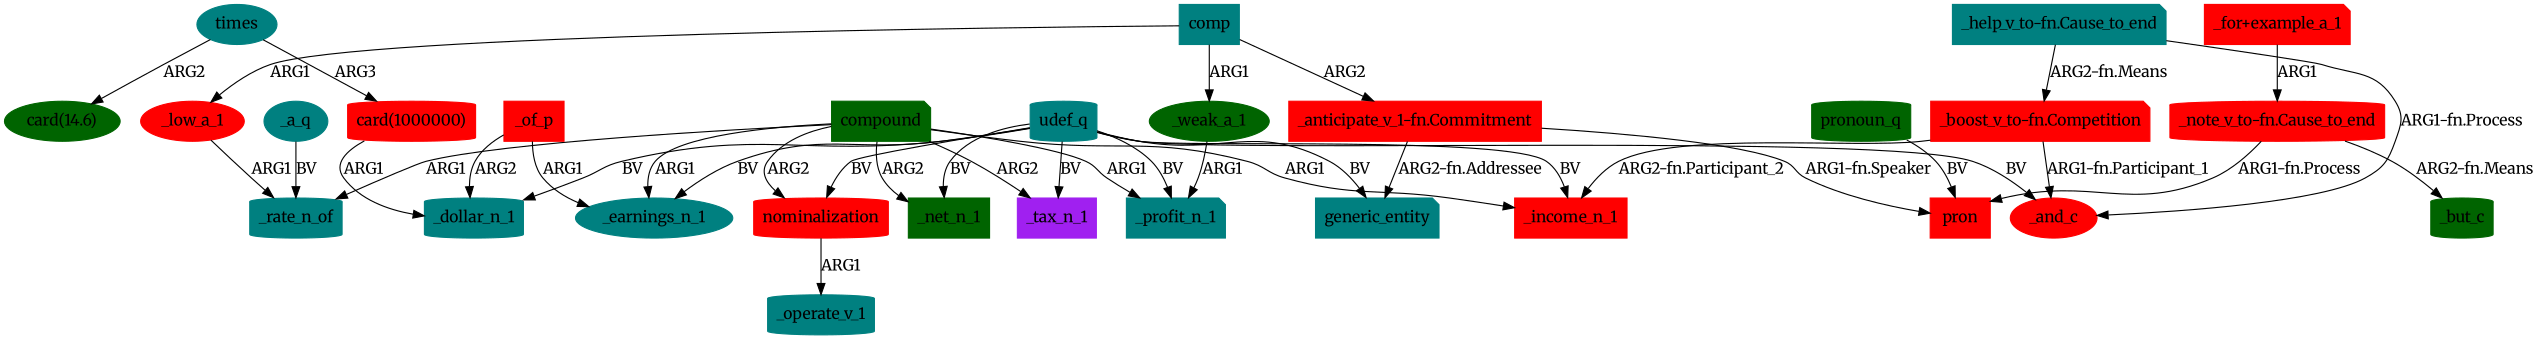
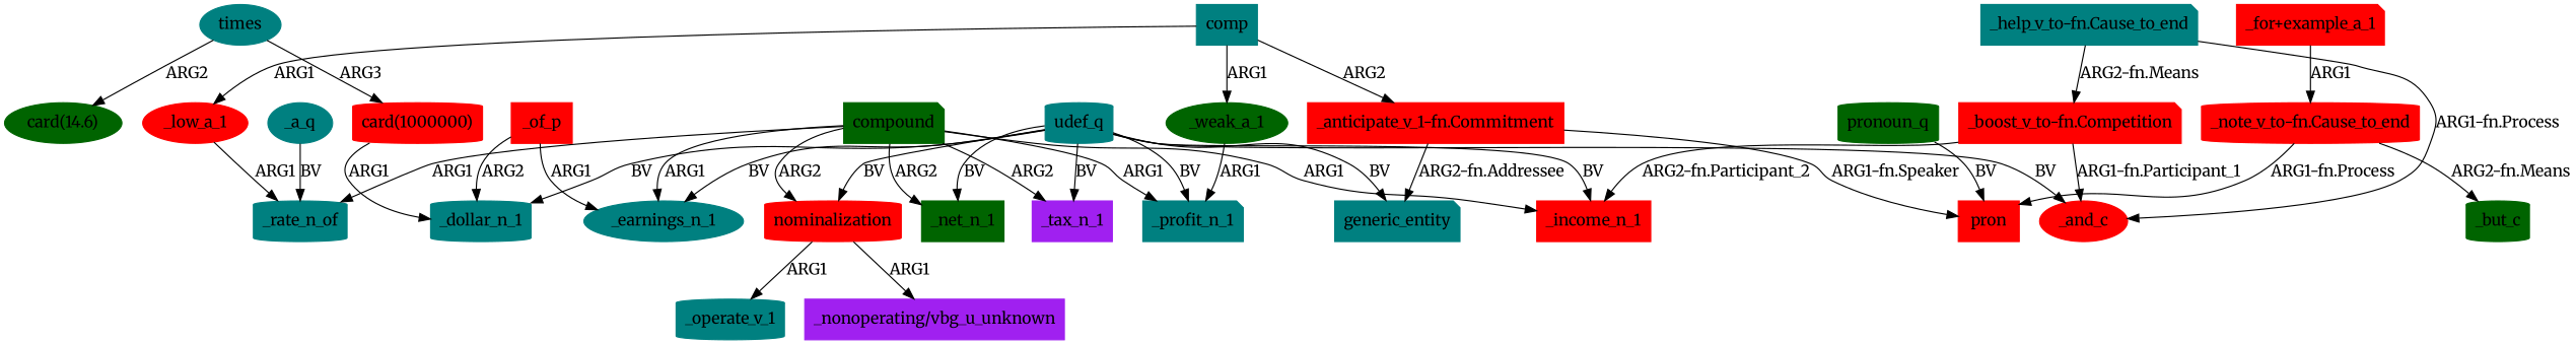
  digraph {
    fontname=Merriweather
    node [shape=cylinder style=filled color=teal fontname=Merriweather]
    edge [fontname=Merriweather]
    times [shape=ellipse]
    "card(14.6)" [shape=ellipse color=darkgreen]
    "card(1000000)" [color=red]
    comp [shape=box]
    _low_a_1 [shape=ellipse color=red]
    "_anticipate_v_1-fn.Commitment" [shape=box color=red]
    _weak_a_1 [shape=ellipse color=darkgreen]
    _rate_n_of
    compound [shape=note color=darkgreen]
    _net_n_1 [shape=box color=darkgreen]
    _profit_n_1 [shape=note]
    _income_n_1 [shape=box color=red]
    nominalization [color=red]
    _tax_n_1 [shape=box color=purple]
    _earnings_n_1 [shape=ellipse]
    generic_entity [shape=note]
    pron [shape=box color=red]
    udef_q
    _and_c [shape=ellipse color=red]
    _dollar_n_1
    _operate_v_1
+   "_nonoperating/vbg_u_unknown" [shape=box color=purple]
    "_help_v_to-fn.Cause_to_end" [shape=note]
    "_boost_v_to-fn.Competition" [shape=note color=red]
    pronoun_q [color=darkgreen]
    "_note_v_to-fn.Cause_to_end" [color=red]
    _but_c [color=darkgreen]
    _of_p [shape=box color=red]
    "_for+example_a_1" [shape=note color=red]
    _a_q [shape=ellipse]
    times -> "card(14.6)" [label=ARG2]
    times -> "card(1000000)" [label=ARG3]
    "card(1000000)" -> _dollar_n_1 [label=ARG1]
    comp -> _low_a_1 [label=ARG1]
    comp -> "_anticipate_v_1-fn.Commitment" [label=ARG2]
    comp -> _weak_a_1 [label=ARG1]
    _low_a_1 -> _rate_n_of [label=ARG1]
    "_anticipate_v_1-fn.Commitment" -> generic_entity [label="ARG2-fn.Addressee"]
    "_anticipate_v_1-fn.Commitment" -> pron [label="ARG1-fn.Speaker"]
    _weak_a_1 -> _profit_n_1 [label=ARG1]
    compound -> _rate_n_of [label=ARG1]
    compound -> _net_n_1 [label=ARG2]
    compound -> _profit_n_1 [label=ARG1]
    compound -> _income_n_1 [label=ARG1]
    compound -> nominalization [label=ARG2]
    compound -> _tax_n_1 [label=ARG2]
    compound -> _earnings_n_1 [label=ARG1]
    nominalization -> _operate_v_1 [label=ARG1]
+   nominalization -> "_nonoperating/vbg_u_unknown" [label=ARG1]
    udef_q -> _net_n_1 [label=BV]
    udef_q -> _profit_n_1 [label=BV]
    udef_q -> _income_n_1 [label=BV]
    udef_q -> nominalization [label=BV]
    udef_q -> _tax_n_1 [label=BV]
    udef_q -> _earnings_n_1 [label=BV]
    udef_q -> generic_entity [label=BV]
    udef_q -> _and_c [label=BV]
    udef_q -> _dollar_n_1 [label=BV]
    "_help_v_to-fn.Cause_to_end" -> _and_c [label="ARG1-fn.Process"]
    "_help_v_to-fn.Cause_to_end" -> "_boost_v_to-fn.Competition" [label="ARG2-fn.Means"]
    "_boost_v_to-fn.Competition" -> _income_n_1 [label="ARG2-fn.Participant_2"]
    "_boost_v_to-fn.Competition" -> _and_c [label="ARG1-fn.Participant_1"]
    pronoun_q -> pron [label=BV]
    "_note_v_to-fn.Cause_to_end" -> pron [label="ARG1-fn.Process"]
    "_note_v_to-fn.Cause_to_end" -> _but_c [label="ARG2-fn.Means"]
    _of_p -> _earnings_n_1 [label=ARG1]
    _of_p -> _dollar_n_1 [label=ARG2]
    "_for+example_a_1" -> "_note_v_to-fn.Cause_to_end" [label=ARG1]
    _a_q -> _rate_n_of [label=BV]
  }
